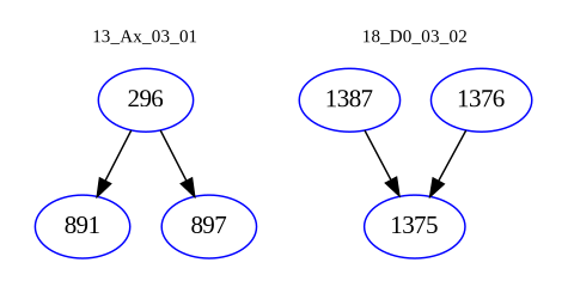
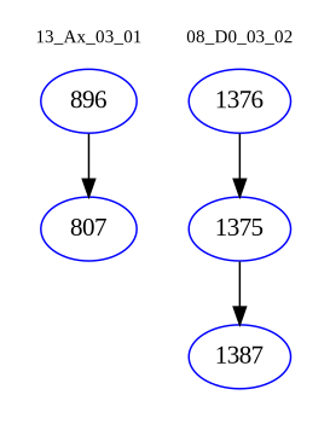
  digraph {
    fontname="Liberation Serif"
    node [color=blue fontname="Liberation Serif"]
    edge [color=black fontname="Liberation Serif"]
-   n1 [label=296]
-   n2 [label=891]
-   n3 [label=897]
+   n1 [label=896]
+   n3 [label=807]
    n4 [label=1375]
    n5 [label=1376]
    n6 [label=1387]
    subgraph cluster_1 {
      color=white
      fontsize=10
      label="13_Ax_03_01"
      n1
-     n2
      n3
    }
    subgraph cluster_2 {
      color=white
      fontsize=10
-     label="18_D0_03_02"
+     label="08_D0_03_02"
      n4
      n5
      n6
    }
-   n1 -> n2
    n1 -> n3
-   n6 -> n4
+   n4 -> n6
    n5 -> n4
  }
